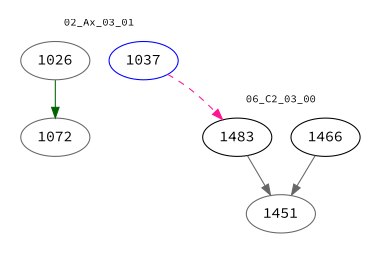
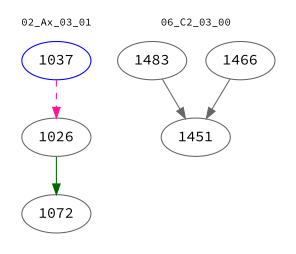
  digraph {
    fontname="Source Code Pro"
    node [color=gray40 fontname="Source Code Pro"]
    edge [color=gray40 fontname="Source Code Pro" style=solid]
    n1 [color=blue label=1037]
    n2 [label=1026]
    n3 [label=1072]
-   n4 [color=black label=1466]
+   n4 [label=1466]
    n5 [label=1451]
-   n6 [color=black label=1483]
+   n6 [label=1483]
    subgraph cluster_1 {
      color=white
      fontsize=10
      label="02_Ax_03_01"
      n1
      n2
      n3
    }
    subgraph cluster_2 {
      color=white
      fontsize=10
      label="06_C2_03_00"
      n4
      n5
      n6
    }
-   n1 -> n6 [color=deeppink style=dashed]
+   n1 -> n2 [color=deeppink style=dashed]
    n2 -> n3 [color=darkgreen]
    n4 -> n5
    n6 -> n5
  }
